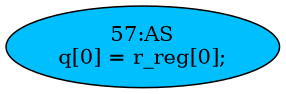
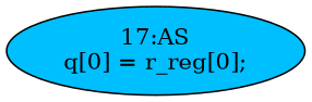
  strict digraph {
-   n1 [ast="<pyverilog.vparser.ast.Assign object at 0x7f8538f055d0>" def_var="['q']" fillcolor=deepskyblue label="57:AS\nq[0] = r_reg[0];" statements="[]" style=filled typ=Assign use_var="['r_reg']"]
+   n1 [ast="<pyverilog.vparser.ast.Assign object at 0x7f8538f055d0>" def_var="['q']" fillcolor=deepskyblue label="17:AS\nq[0] = r_reg[0];" statements="[]" style=filled typ=Assign use_var="['r_reg']"]
  }
